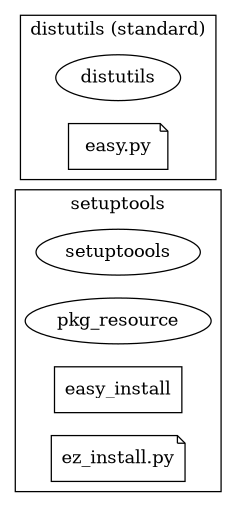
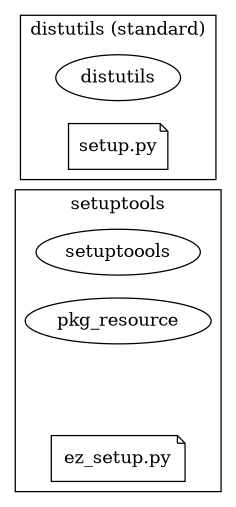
  digraph {
    rankdir=LR
    setuptoools
    pkg_resource
-   easy_install [shape=box]
-   "ez_setup.py" [shape=note label="ez_install.py"]
+   "ez_setup.py" [shape=note]
    distutils
-   "setup.py" [shape=note label="easy.py"]
+   "setup.py" [shape=note]
    subgraph cluster_1 {
      label=setuptools
      rank=same
      setuptoools
      pkg_resource
-     easy_install
      "ez_setup.py"
    }
    subgraph cluster_2 {
      label="distutils (standard)"
      distutils
      "setup.py"
    }
  }
